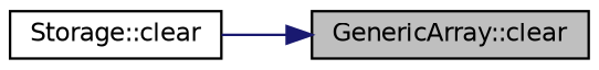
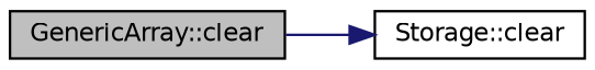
  digraph {
    rankdir=RL
    node [color=black fontname=Helvetica fontsize=10 shape=record style=filled]
    n1 [fillcolor=grey75 fontcolor=black height=0.2 label="GenericArray::clear" width=0.4]
    n2 [fillcolor=white height=0.2 label="Storage::clear" width=0.4]
-   n1 -> n2 [color=midnightblue dir=back fontname=Helvetica fontsize=10 labelfontname=Helvetica labelfontsize=10 style=solid]
+   n2 -> n1 [color=midnightblue dir=back fontname=Helvetica fontsize=10 labelfontname=Helvetica labelfontsize=10 style=solid]
  }
